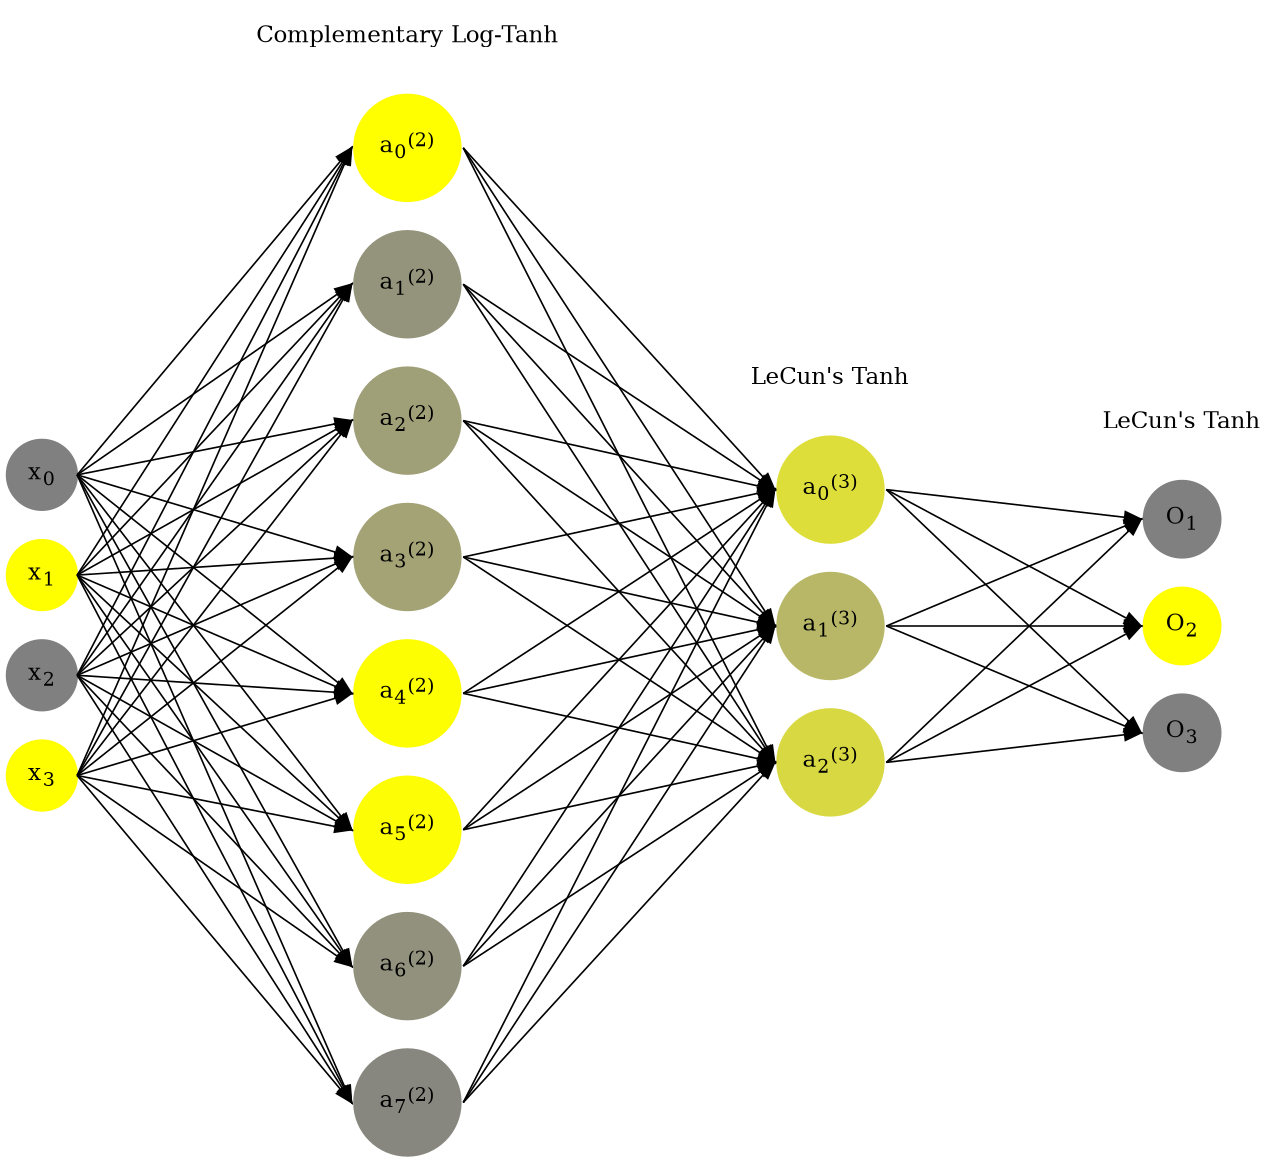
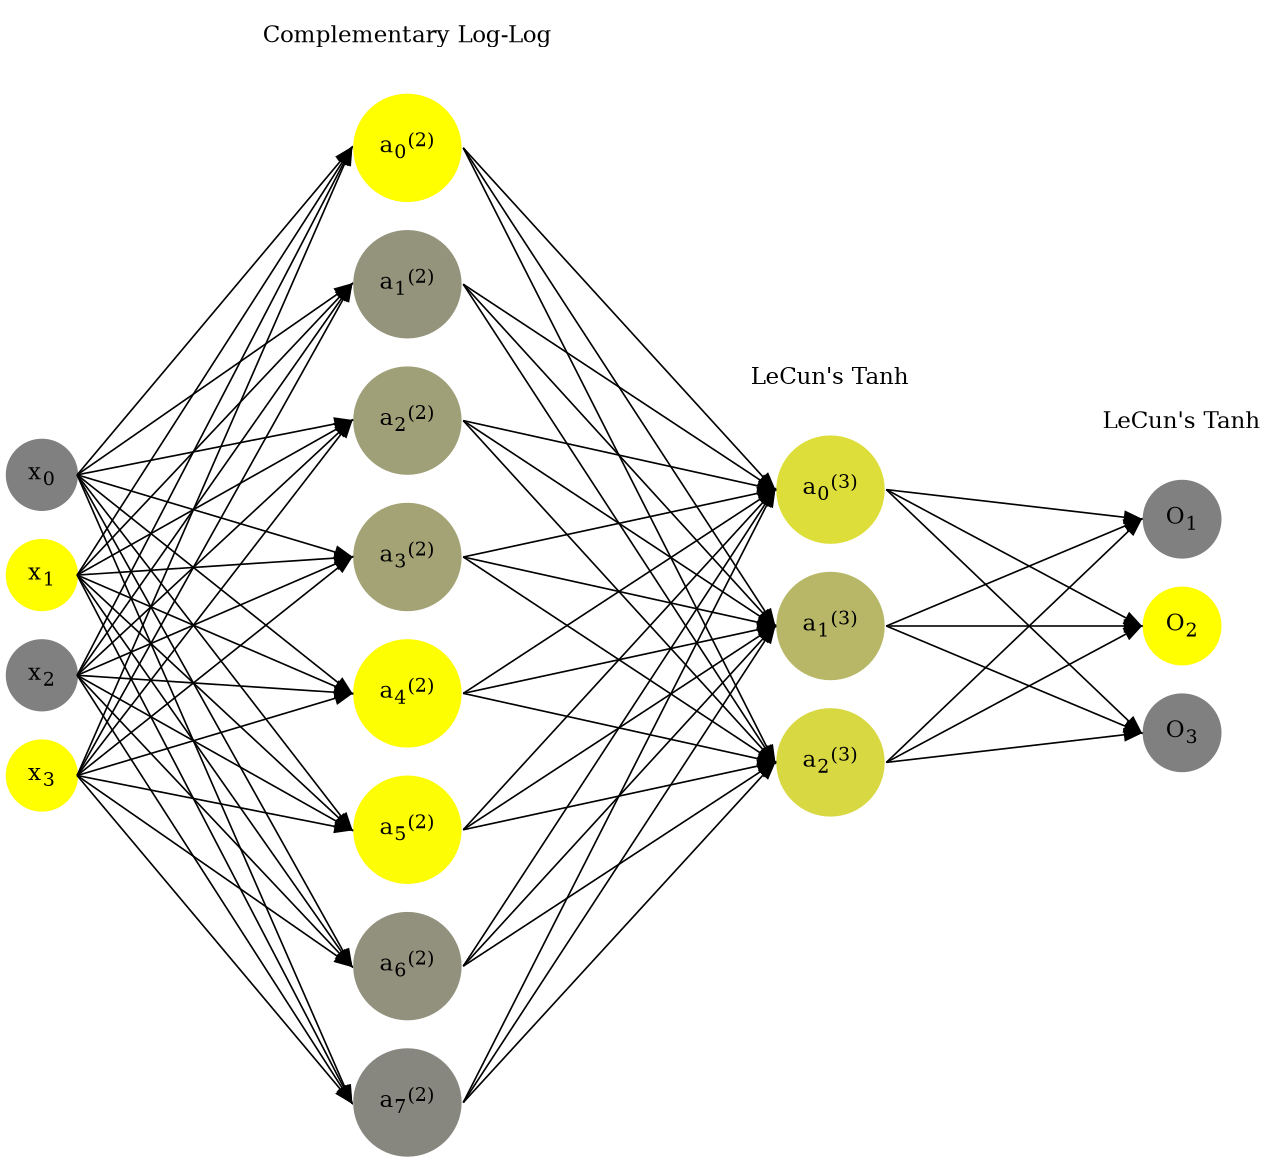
  digraph {
    rankdir=LR
    ranksep=1.4
    splines=false
    node [color="0.1667, 0.0, 0.5" fillcolor="0.1667, 0.0, 0.5" shape=circle style=filled]
    edge [headport=w style=solid tailport=e]
    n1 [label=<x<sub>0</sub>>]
    n2 [color="0.1667, 1.0, 1.0" fillcolor="0.1667, 1.0, 1.0" label=<x<sub>1</sub>>]
    n3 [label=<x<sub>2</sub>>]
    n4 [color="0.1667, 1.0, 1.0" fillcolor="0.1667, 1.0, 1.0" label=<x<sub>3</sub>>]
    n5 [color="0.1667, 1.000000, 1.000000" fillcolor="0.1667, 1.000000, 1.000000" label=<a<sub>0</sub><sup>(2)</sup>>]
    n6 [color="0.1667, 0.161777, 0.580888" fillcolor="0.1667, 0.161777, 0.580888" label=<a<sub>1</sub><sup>(2)</sup>>]
    n7 [color="0.1667, 0.244492, 0.622246" fillcolor="0.1667, 0.244492, 0.622246" label=<a<sub>2</sub><sup>(2)</sup>>]
    n8 [color="0.1667, 0.275719, 0.637860" fillcolor="0.1667, 0.275719, 0.637860" label=<a<sub>3</sub><sup>(2)</sup>>]
    n9 [color="0.1667, 0.986795, 0.993397" fillcolor="0.1667, 0.986795, 0.993397" label=<a<sub>4</sub><sup>(2)</sup>>]
    n10 [color="0.1667, 0.978048, 0.989024" fillcolor="0.1667, 0.978048, 0.989024" label=<a<sub>5</sub><sup>(2)</sup>>]
    n11 [color="0.1667, 0.137394, 0.568697" fillcolor="0.1667, 0.137394, 0.568697" label=<a<sub>6</sub><sup>(2)</sup>>]
    n12 [color="0.1667, 0.055019, 0.527510" fillcolor="0.1667, 0.055019, 0.527510" label=<a<sub>7</sub><sup>(2)</sup>>]
    n13 [color="0.1667, 0.738511, 0.869255" fillcolor="0.1667, 0.738511, 0.869255" label=<a<sub>0</sub><sup>(3)</sup>>]
    n14 [color="0.1667, 0.433429, 0.716714" fillcolor="0.1667, 0.433429, 0.716714" label=<a<sub>1</sub><sup>(3)</sup>>]
    n15 [color="0.1667, 0.689556, 0.844778" fillcolor="0.1667, 0.689556, 0.844778" label=<a<sub>2</sub><sup>(3)</sup>>]
    n16 [label=<O<sub>1</sub>>]
    n17 [color="0.1667, 1.0, 1.0" fillcolor="0.1667, 1.0, 1.0" label=<O<sub>2</sub>>]
    n18 [label=<O<sub>3</sub>>]
-   n19 [label="Complementary Log-Tanh" shape=plaintext color="" fillcolor="" style=""]
+   n19 [label="Complementary Log-Log" shape=plaintext color="" fillcolor="" style=""]
    n20 [label="LeCun's Tanh" shape=plaintext color="" fillcolor="" style=""]
    n21 [label="LeCun's Tanh" shape=plaintext color="" fillcolor="" style=""]
    subgraph sub_1 {
      n1
    }
    subgraph sub_2 {
      n2
    }
    subgraph sub_3 {
      n3
    }
    subgraph sub_4 {
      n4
    }
    subgraph sub_5 {
      n5
    }
    subgraph sub_6 {
      n6
    }
    subgraph sub_7 {
      n7
    }
    subgraph sub_8 {
      n8
    }
    subgraph sub_9 {
      n9
    }
    subgraph sub_10 {
      n10
    }
    subgraph sub_11 {
      n11
    }
    subgraph sub_12 {
      n12
    }
    subgraph sub_13 {
      n13
    }
    subgraph sub_14 {
      n14
    }
    subgraph sub_15 {
      n15
    }
    subgraph sub_16 {
      n16
    }
    subgraph sub_17 {
      n17
    }
    subgraph sub_18 {
      n18
    }
    subgraph sub_19 {
      rank=same
      n1
      n2
      n3
      n4
    }
    subgraph sub_20 {
      rank=same
      n5
      n6
      n7
      n8
      n9
      n10
      n11
      n12
    }
    subgraph sub_21 {
      rank=same
      n13
      n14
      n15
    }
    subgraph sub_22 {
      rank=same
      n16
      n17
      n18
    }
    subgraph sub_23 {
      rank=same
      n5
      n19
    }
    subgraph sub_24 {
      rank=same
      n13
      n20
    }
    subgraph sub_25 {
      rank=same
      n16
      n21
    }
    n1 -> n2 [style=invis]
    n1 -> n5
    n1 -> n6
    n1 -> n7
    n1 -> n8
    n1 -> n9
    n1 -> n10
    n1 -> n11
    n1 -> n12
    n2 -> n3 [style=invis]
    n2 -> n5
    n2 -> n6
    n2 -> n7
    n2 -> n8
    n2 -> n9
    n2 -> n10
    n2 -> n11
    n2 -> n12
    n3 -> n4 [style=invis]
    n3 -> n5
    n3 -> n6
    n3 -> n7
    n3 -> n8
    n3 -> n9
    n3 -> n10
    n3 -> n11
    n3 -> n12
    n4 -> n5
    n4 -> n6
    n4 -> n7
    n4 -> n8
    n4 -> n9
    n4 -> n10
    n4 -> n11
    n4 -> n12
    n5 -> n6 [style=invis]
    n5 -> n13
    n5 -> n14
    n5 -> n15
    n6 -> n7 [style=invis]
    n6 -> n13
    n6 -> n14
    n6 -> n15
    n7 -> n8 [style=invis]
    n7 -> n13
    n7 -> n14
    n7 -> n15
    n8 -> n9 [style=invis]
    n8 -> n13
    n8 -> n14
    n8 -> n15
    n9 -> n10 [style=invis]
    n9 -> n13
    n9 -> n14
    n9 -> n15
    n10 -> n11 [style=invis]
    n10 -> n13
    n10 -> n14
    n10 -> n15
    n11 -> n12 [style=invis]
    n11 -> n13
    n11 -> n14
    n11 -> n15
    n12 -> n13
    n12 -> n14
    n12 -> n15
    n13 -> n14 [style=invis]
    n13 -> n16
    n13 -> n17
    n13 -> n18
    n14 -> n15 [style=invis]
    n14 -> n16
    n14 -> n17
    n14 -> n18
    n15 -> n16
    n15 -> n17
    n15 -> n18
    n16 -> n17 [style=invis]
    n17 -> n18 [style=invis]
    n19 -> n5 [style=invis]
    n20 -> n13 [style=invis]
    n21 -> n16 [style=invis]
  }
